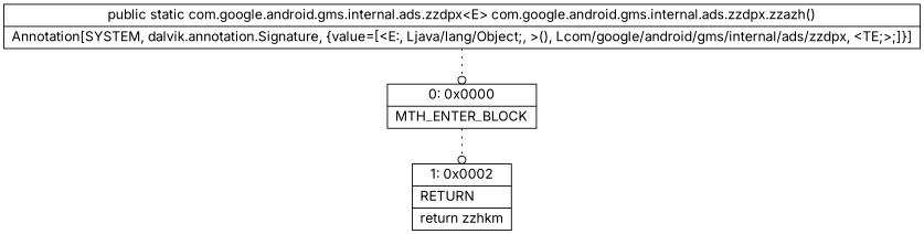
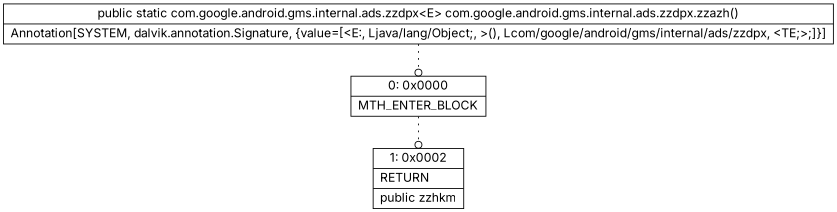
  digraph {
    fontname=Inter
    node [shape=record fontname=Inter]
    edge [style=dotted arrowhead=odot fontname=Inter]
    n1 [label="{0\:\ 0x0000|MTH_ENTER_BLOCK\l}"]
-   n2 [label="{1\:\ 0x0002|RETURN\l|return zzhkm\l}"]
+   n2 [label="{1\:\ 0x0002|RETURN\l|public zzhkm\l}"]
    n3 [label="{public static com.google.android.gms.internal.ads.zzdpx\<E\> com.google.android.gms.internal.ads.zzdpx.zzazh()  | Annotation[SYSTEM, dalvik.annotation.Signature, \{value=[\<E:, Ljava\/lang\/Object;, \>(), Lcom\/google\/android\/gms\/internal\/ads\/zzdpx, \<TE;\>;]\}]\l}"]
    n1 -> n2
    n3 -> n1
  }
